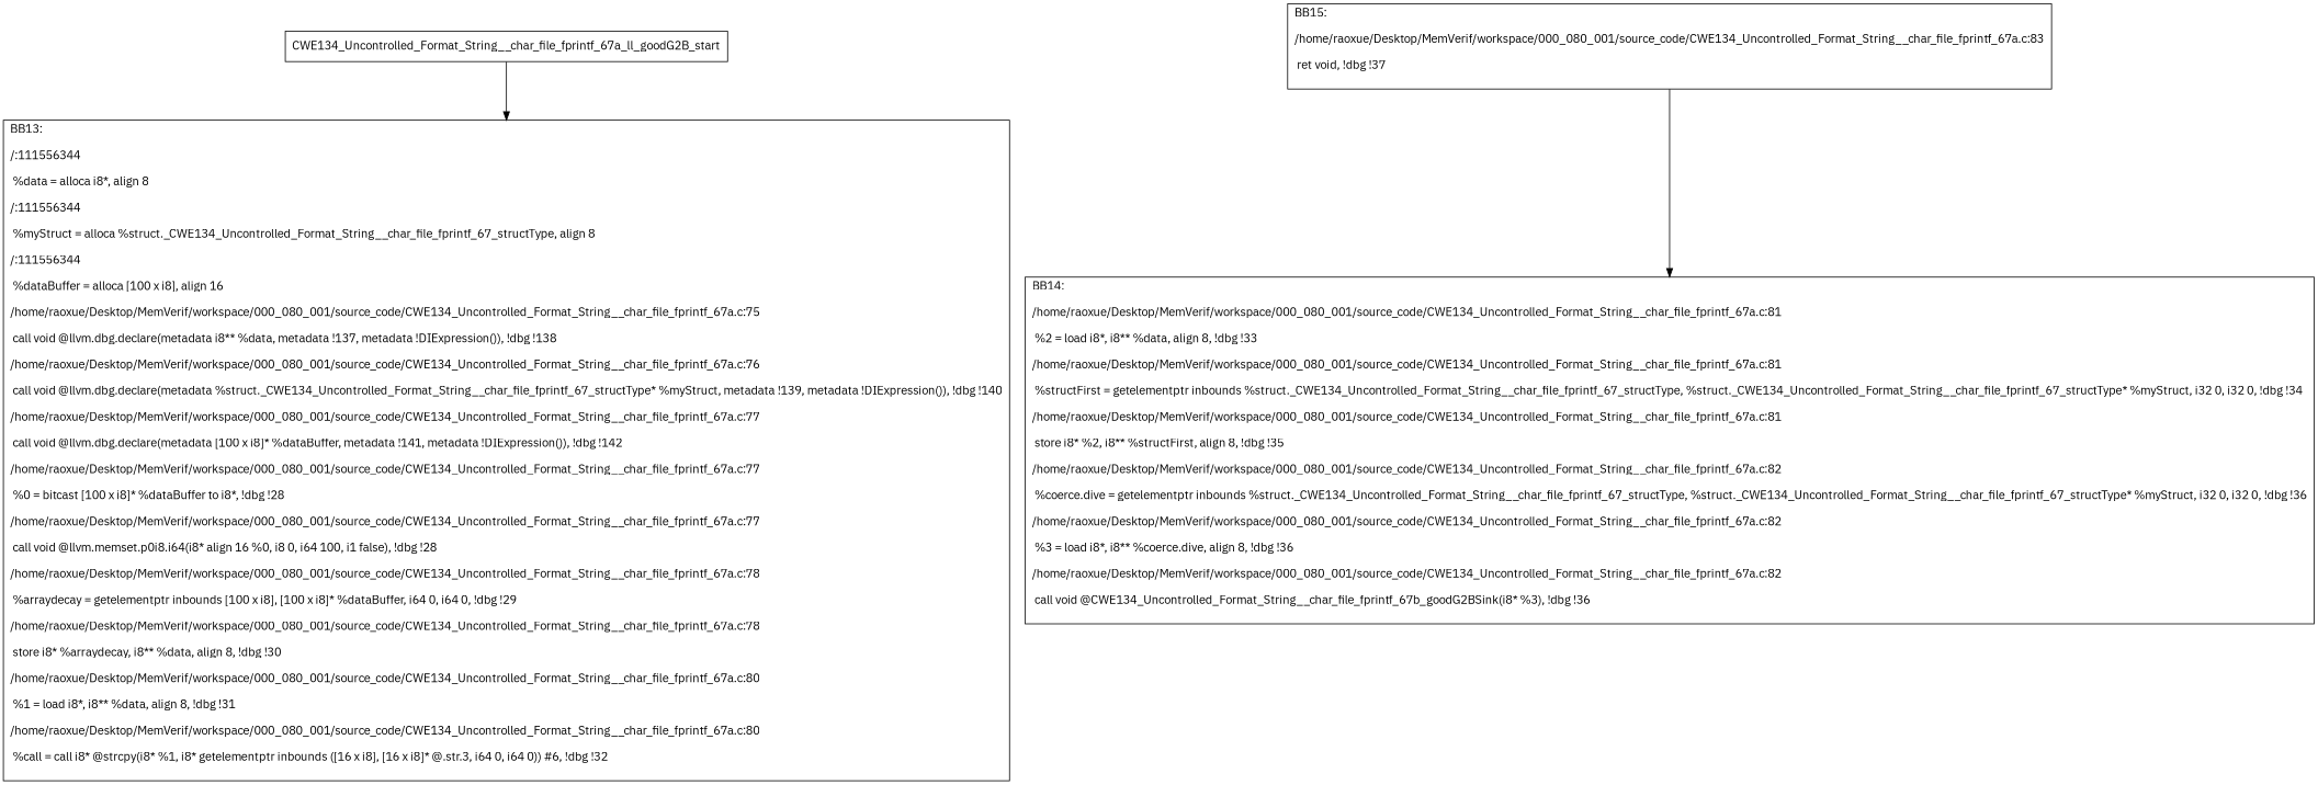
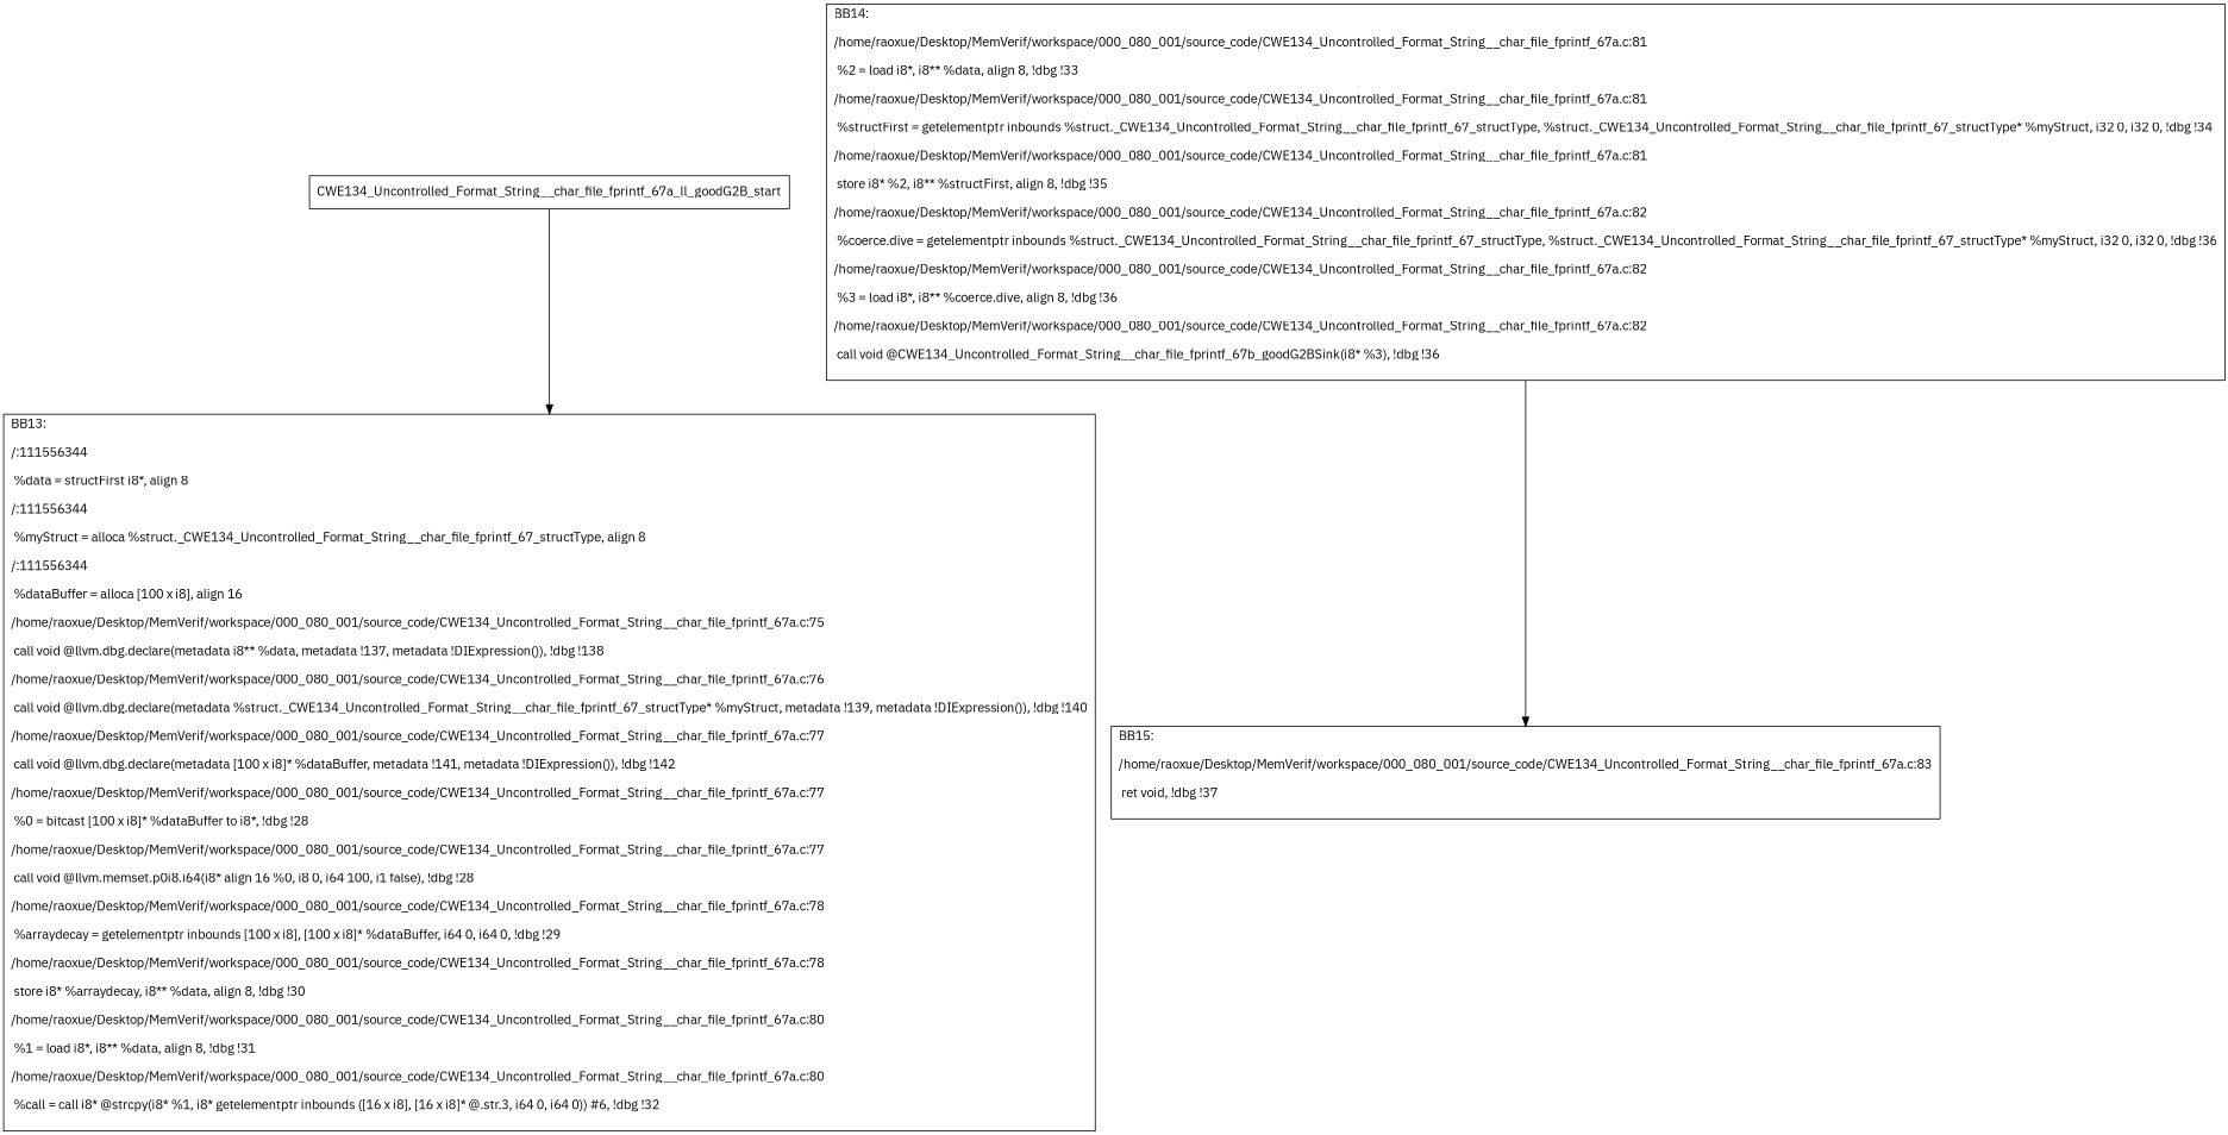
  digraph {
    fontname="IBM Plex Sans"
    node [fontname="IBM Plex Sans" shape=record]
    edge [fontname="IBM Plex Sans"]
    n1 [label="{CWE134_Uncontrolled_Format_String__char_file_fprintf_67a_ll_goodG2B_start}"]
-   n2 [label="{BB13:\l\l/:111556344\l\n  %data = alloca i8*, align 8\l\n/:111556344\l\n  %myStruct = alloca %struct._CWE134_Uncontrolled_Format_String__char_file_fprintf_67_structType, align 8\l\n/:111556344\l\n  %dataBuffer = alloca [100 x i8], align 16\l\n/home/raoxue/Desktop/MemVerif/workspace/000_080_001/source_code/CWE134_Uncontrolled_Format_String__char_file_fprintf_67a.c:75\l\n  call void @llvm.dbg.declare(metadata i8** %data, metadata !137, metadata !DIExpression()), !dbg !138\l\n/home/raoxue/Desktop/MemVerif/workspace/000_080_001/source_code/CWE134_Uncontrolled_Format_String__char_file_fprintf_67a.c:76\l\n  call void @llvm.dbg.declare(metadata %struct._CWE134_Uncontrolled_Format_String__char_file_fprintf_67_structType* %myStruct, metadata !139, metadata !DIExpression()), !dbg !140\l\n/home/raoxue/Desktop/MemVerif/workspace/000_080_001/source_code/CWE134_Uncontrolled_Format_String__char_file_fprintf_67a.c:77\l\n  call void @llvm.dbg.declare(metadata [100 x i8]* %dataBuffer, metadata !141, metadata !DIExpression()), !dbg !142\l\n/home/raoxue/Desktop/MemVerif/workspace/000_080_001/source_code/CWE134_Uncontrolled_Format_String__char_file_fprintf_67a.c:77\l\n  %0 = bitcast [100 x i8]* %dataBuffer to i8*, !dbg !28\l\n/home/raoxue/Desktop/MemVerif/workspace/000_080_001/source_code/CWE134_Uncontrolled_Format_String__char_file_fprintf_67a.c:77\l\n  call void @llvm.memset.p0i8.i64(i8* align 16 %0, i8 0, i64 100, i1 false), !dbg !28\l\n/home/raoxue/Desktop/MemVerif/workspace/000_080_001/source_code/CWE134_Uncontrolled_Format_String__char_file_fprintf_67a.c:78\l\n  %arraydecay = getelementptr inbounds [100 x i8], [100 x i8]* %dataBuffer, i64 0, i64 0, !dbg !29\l\n/home/raoxue/Desktop/MemVerif/workspace/000_080_001/source_code/CWE134_Uncontrolled_Format_String__char_file_fprintf_67a.c:78\l\n  store i8* %arraydecay, i8** %data, align 8, !dbg !30\l\n/home/raoxue/Desktop/MemVerif/workspace/000_080_001/source_code/CWE134_Uncontrolled_Format_String__char_file_fprintf_67a.c:80\l\n  %1 = load i8*, i8** %data, align 8, !dbg !31\l\n/home/raoxue/Desktop/MemVerif/workspace/000_080_001/source_code/CWE134_Uncontrolled_Format_String__char_file_fprintf_67a.c:80\l\n  %call = call i8* @strcpy(i8* %1, i8* getelementptr inbounds ([16 x i8], [16 x i8]* @.str.3, i64 0, i64 0)) #6, !dbg !32\l\n}"]
+   n2 [label="{BB13:\l\l/:111556344\l\n  %data = structFirst i8*, align 8\l\n/:111556344\l\n  %myStruct = alloca %struct._CWE134_Uncontrolled_Format_String__char_file_fprintf_67_structType, align 8\l\n/:111556344\l\n  %dataBuffer = alloca [100 x i8], align 16\l\n/home/raoxue/Desktop/MemVerif/workspace/000_080_001/source_code/CWE134_Uncontrolled_Format_String__char_file_fprintf_67a.c:75\l\n  call void @llvm.dbg.declare(metadata i8** %data, metadata !137, metadata !DIExpression()), !dbg !138\l\n/home/raoxue/Desktop/MemVerif/workspace/000_080_001/source_code/CWE134_Uncontrolled_Format_String__char_file_fprintf_67a.c:76\l\n  call void @llvm.dbg.declare(metadata %struct._CWE134_Uncontrolled_Format_String__char_file_fprintf_67_structType* %myStruct, metadata !139, metadata !DIExpression()), !dbg !140\l\n/home/raoxue/Desktop/MemVerif/workspace/000_080_001/source_code/CWE134_Uncontrolled_Format_String__char_file_fprintf_67a.c:77\l\n  call void @llvm.dbg.declare(metadata [100 x i8]* %dataBuffer, metadata !141, metadata !DIExpression()), !dbg !142\l\n/home/raoxue/Desktop/MemVerif/workspace/000_080_001/source_code/CWE134_Uncontrolled_Format_String__char_file_fprintf_67a.c:77\l\n  %0 = bitcast [100 x i8]* %dataBuffer to i8*, !dbg !28\l\n/home/raoxue/Desktop/MemVerif/workspace/000_080_001/source_code/CWE134_Uncontrolled_Format_String__char_file_fprintf_67a.c:77\l\n  call void @llvm.memset.p0i8.i64(i8* align 16 %0, i8 0, i64 100, i1 false), !dbg !28\l\n/home/raoxue/Desktop/MemVerif/workspace/000_080_001/source_code/CWE134_Uncontrolled_Format_String__char_file_fprintf_67a.c:78\l\n  %arraydecay = getelementptr inbounds [100 x i8], [100 x i8]* %dataBuffer, i64 0, i64 0, !dbg !29\l\n/home/raoxue/Desktop/MemVerif/workspace/000_080_001/source_code/CWE134_Uncontrolled_Format_String__char_file_fprintf_67a.c:78\l\n  store i8* %arraydecay, i8** %data, align 8, !dbg !30\l\n/home/raoxue/Desktop/MemVerif/workspace/000_080_001/source_code/CWE134_Uncontrolled_Format_String__char_file_fprintf_67a.c:80\l\n  %1 = load i8*, i8** %data, align 8, !dbg !31\l\n/home/raoxue/Desktop/MemVerif/workspace/000_080_001/source_code/CWE134_Uncontrolled_Format_String__char_file_fprintf_67a.c:80\l\n  %call = call i8* @strcpy(i8* %1, i8* getelementptr inbounds ([16 x i8], [16 x i8]* @.str.3, i64 0, i64 0)) #6, !dbg !32\l\n}"]
    n3 [label="{BB14:\l\l/home/raoxue/Desktop/MemVerif/workspace/000_080_001/source_code/CWE134_Uncontrolled_Format_String__char_file_fprintf_67a.c:81\l\n  %2 = load i8*, i8** %data, align 8, !dbg !33\l\n/home/raoxue/Desktop/MemVerif/workspace/000_080_001/source_code/CWE134_Uncontrolled_Format_String__char_file_fprintf_67a.c:81\l\n  %structFirst = getelementptr inbounds %struct._CWE134_Uncontrolled_Format_String__char_file_fprintf_67_structType, %struct._CWE134_Uncontrolled_Format_String__char_file_fprintf_67_structType* %myStruct, i32 0, i32 0, !dbg !34\l\n/home/raoxue/Desktop/MemVerif/workspace/000_080_001/source_code/CWE134_Uncontrolled_Format_String__char_file_fprintf_67a.c:81\l\n  store i8* %2, i8** %structFirst, align 8, !dbg !35\l\n/home/raoxue/Desktop/MemVerif/workspace/000_080_001/source_code/CWE134_Uncontrolled_Format_String__char_file_fprintf_67a.c:82\l\n  %coerce.dive = getelementptr inbounds %struct._CWE134_Uncontrolled_Format_String__char_file_fprintf_67_structType, %struct._CWE134_Uncontrolled_Format_String__char_file_fprintf_67_structType* %myStruct, i32 0, i32 0, !dbg !36\l\n/home/raoxue/Desktop/MemVerif/workspace/000_080_001/source_code/CWE134_Uncontrolled_Format_String__char_file_fprintf_67a.c:82\l\n  %3 = load i8*, i8** %coerce.dive, align 8, !dbg !36\l\n/home/raoxue/Desktop/MemVerif/workspace/000_080_001/source_code/CWE134_Uncontrolled_Format_String__char_file_fprintf_67a.c:82\l\n  call void @CWE134_Uncontrolled_Format_String__char_file_fprintf_67b_goodG2BSink(i8* %3), !dbg !36\l\n}"]
    n4 [label="{BB15:\l\l/home/raoxue/Desktop/MemVerif/workspace/000_080_001/source_code/CWE134_Uncontrolled_Format_String__char_file_fprintf_67a.c:83\l\n  ret void, !dbg !37\l\n}"]
    n1 -> n2
-   n4 -> n3
+   n3 -> n4
  }
